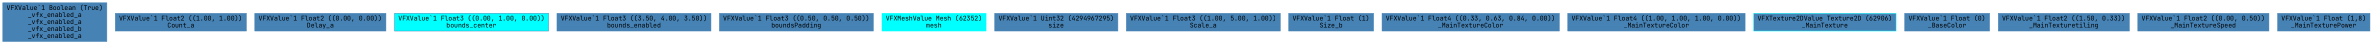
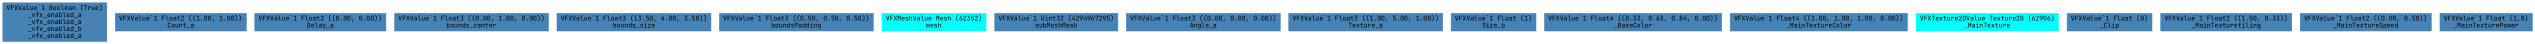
  digraph {
    fontname="JetBrains Mono"
    node [color=steelblue shape=box style=filled fontname="JetBrains Mono"]
    n1 [label="VFXValue`1 Boolean (True)\n_vfx_enabled_a\n_vfx_enabled_a\n_vfx_enabled_b\n_vfx_enabled_a"]
    n2 [label="VFXValue`1 Float2 ((1.00, 1.00))\nCount_a"]
    n3 [label="VFXValue`1 Float2 ((0.00, 0.00))\nDelay_a"]
-   n4 [label="VFXValue`1 Float3 ((0.00, 1.00, 0.00))\nbounds_center" fillcolor=cyan]
-   n5 [label="VFXValue`1 Float3 ((3.50, 4.00, 3.50))\nbounds_enabled"]
+   n4 [label="VFXValue`1 Float3 ((0.00, 1.00, 0.00))\nbounds_center"]
+   n5 [label="VFXValue`1 Float3 ((3.50, 4.00, 3.50))\nbounds_size"]
    n6 [label="VFXValue`1 Float3 ((0.50, 0.50, 0.50))\nboundsPadding"]
    n7 [color=cyan label="VFXMeshValue Mesh (62352)\nmesh"]
-   n8 [label="VFXValue`1 Uint32 (4294967295)\nsize"]
-   n10 [label="VFXValue`1 Float3 ((1.00, 5.00, 1.00))\nScale_a"]
+   n8 [label="VFXValue`1 Uint32 (4294967295)\nsubMeshMask"]
+   n9 [label="VFXValue`1 Float3 ((0.00, 0.00, 0.00))\nAngle_a"]
+   n10 [label="VFXValue`1 Float3 ((1.00, 5.00, 1.00))\nTexture_a"]
    n11 [label="VFXValue`1 Float (1)\nSize_b"]
-   n12 [label="VFXValue`1 Float4 ((0.33, 0.63, 0.84, 0.00))\n_MainTextureColor"]
+   n12 [label="VFXValue`1 Float4 ((0.33, 0.63, 0.84, 0.00))\n_BaseColor"]
    n13 [label="VFXValue`1 Float4 ((1.00, 1.00, 1.00, 0.00))\n_MainTextureColor"]
-   n14 [color=cyan label="VFXTexture2DValue Texture2D (62906)\n_MainTexture" fillcolor=steelblue]
-   n15 [label="VFXValue`1 Float (0)\n_BaseColor"]
+   n14 [color=cyan label="VFXTexture2DValue Texture2D (62906)\n_MainTexture"]
+   n15 [label="VFXValue`1 Float (0)\n_Clip"]
    n16 [label="VFXValue`1 Float2 ((1.50, 0.33))\n_MainTexturetiling"]
    n17 [label="VFXValue`1 Float2 ((0.00, 0.50))\n_MainTextureSpeed"]
    n18 [label="VFXValue`1 Float (1,8)\n_MainTexturePower"]
  }
